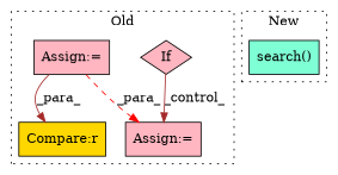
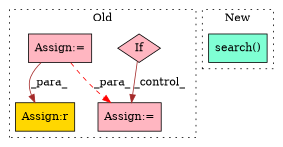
  digraph {
    node [a=68 fillcolor=lightpink l=3 shape=box style=filled]
    edge [color=brown style=solid]
    n1 [a=96 label=If s=2713 shape=diamond]
-   n2 [a=40 fillcolor=gold l=17 label="Compare:r" s=2716]
+   n2 [a=40 fillcolor=gold l=17 label="Assign:r" s=2716]
    n3 [label="Assign:=" s=2910]
    n4 [label="Assign:=" s=2544]
    n5 [a=75 fillcolor=aquamarine l=262 label="search()" s=2394]
    subgraph cluster_1 {
      label=Old
      style=dotted
      n1
      n2
      n3
      n4
    }
    subgraph cluster_2 {
      label=New
      style=dotted
      n5
    }
    n1 -> n3 [label=_control_]
    n4 -> n2 [label=_para_]
    n4 -> n3 [color=red label=_para_ style=dashed]
  }
